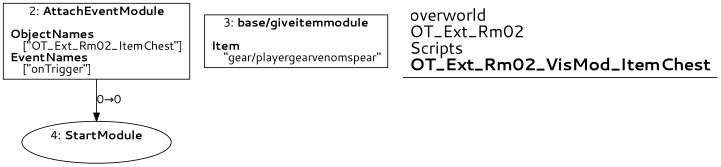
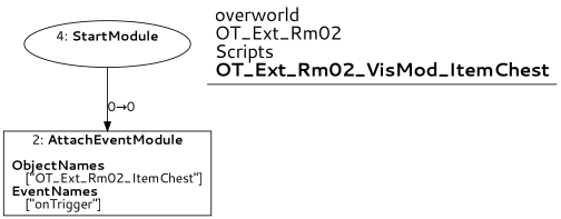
  digraph {
    fontname="Segoe UI"
    splines=spline
    node [fontname="Segoe UI" shape=box]
    n1 [label=<2: <b>AttachEventModule</b><br/><br/><b>ObjectNames</b><br align="left"/>    [&quot;OT_Ext_Rm02_ItemChest&quot;]<br align="left"/><b>EventNames</b><br align="left"/>    [&quot;onTrigger&quot;]<br align="left"/>>]
-   n2 [label=<3: <b>base/giveitemmodule</b><br/><br/><b>Item</b><br align="left"/>    &quot;gear/playergearvenomspear&quot;<br align="left"/>>]
    n3 [label=<4: <b>StartModule</b><br/><br/>> shape=oval]
    n4 [label=<<font point-size="20">overworld<br align="left"/>OT_Ext_Rm02<br align="left"/>Scripts<br align="left"/><b>OT_Ext_Rm02_VisMod_ItemChest</b><br align="left"/></font>> shape=underline]
-   n1 -> n3 [fontname="Segoe UI" label="0→0"]
+   n3 -> n1 [fontname="Segoe UI" label="0→0"]
  }
